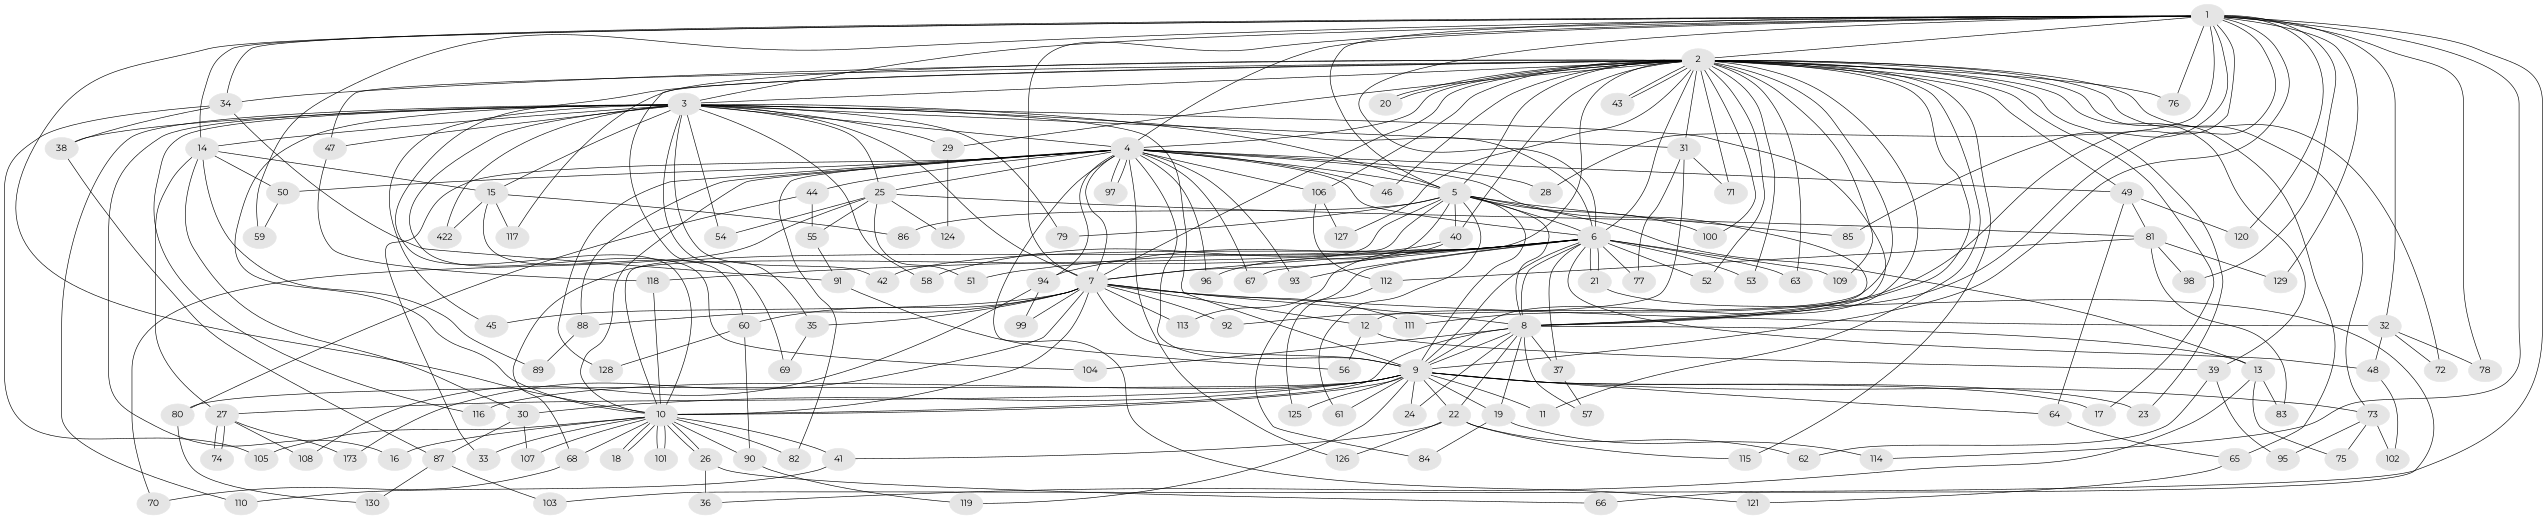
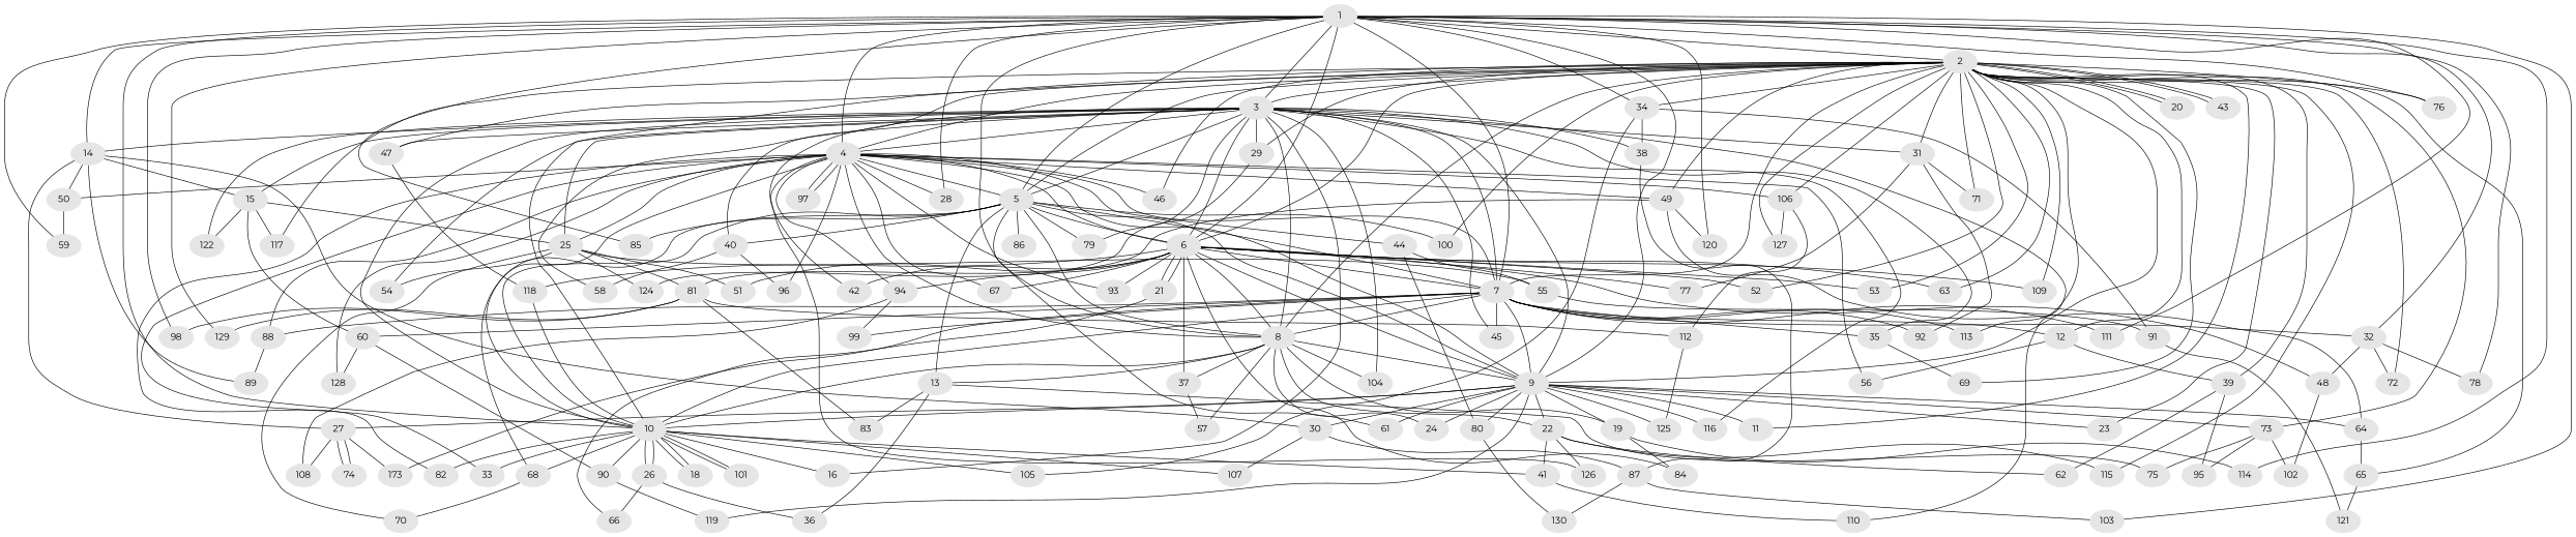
  graph {
    fontname=Montserrat
    node [color=gray90 fontname=Montserrat style=filled]
    edge [fontname=Montserrat]
    1
    2
    3
    4
    5
    6
    7
    8
    9
    10
    14
    28
    32
    34
    59
    76
    78
    85
    98
    103
    111
    114
    120
    129
    11
    12
-   17
    20
    23
    29
    31
    39
    40
    43
    46
    47
    49
    52
    53
    63
    65
    69
    71
    72
    73
    100
    106
    109
    113
    115
    117
    127
    15
    16
    25
    35
    38
    42
    45
    54
    58
    79
    104
    110
    116
-   122 [label=422]
+   122
    33
    44
    50
    56
    67
    82
    88
    93
    94
    96
    97
    126
    128
    13
    61
    68
    86
    21
    37
    48
    51
    77
    84
    118
    60
    92
    99
    n94 [label=173]
    19
    22
    24
    57
    27
    30
    64
    80
    119
    125
    18
    26
    41
    90
    101
    105
    107
    89
    91
    124
    62
    95
    81
    121
    75
    102
    112
    55
    70
    87
    108
    36
    83
    66
    74
    130
    1 -- 2
    1 -- 3
    1 -- 4
    1 -- 5
    1 -- 6
    1 -- 7
    1 -- 8
    1 -- 9
    1 -- 10
    1 -- 14
    1 -- 28
    1 -- 32
    1 -- 34
    1 -- 59
    1 -- 76
    1 -- 78
    1 -- 85
    1 -- 98
    1 -- 103
    1 -- 111
    1 -- 114
    1 -- 120
    1 -- 129
    2 -- 3
    2 -- 4
    2 -- 5
    2 -- 6
    2 -- 7
    2 -- 8
    2 -- 9
    2 -- 10
    2 -- 34
    2 -- 76
    2 -- 11
    2 -- 12
-   2 -- 17
    2 -- 20
    2 -- 20
    2 -- 23
    2 -- 29
    2 -- 31
    2 -- 39
    2 -- 40
    2 -- 43
    2 -- 43
    2 -- 46
    2 -- 47
    2 -- 49
    2 -- 52
    2 -- 53
    2 -- 63
    2 -- 65
    2 -- 69
    2 -- 71
    2 -- 72
    2 -- 73
    2 -- 100
    2 -- 106
    2 -- 109
    2 -- 113
    2 -- 115
    2 -- 117
    2 -- 127
    3 -- 4
    3 -- 5
    3 -- 6
    3 -- 7
    3 -- 8
    3 -- 9
    3 -- 10
    3 -- 14
    3 -- 29
    3 -- 31
    3 -- 47
    3 -- 15
    3 -- 16
    3 -- 25
    3 -- 35
    3 -- 38
    3 -- 42
    3 -- 45
    3 -- 54
    3 -- 58
    3 -- 79
    3 -- 104
    3 -- 110
    3 -- 116
    3 -- 122
    4 -- 5
    4 -- 6
    4 -- 7
    4 -- 8
    4 -- 9
    4 -- 10
    4 -- 28
    4 -- 46
    4 -- 49
    4 -- 106
    4 -- 25
    4 -- 33
    4 -- 44
    4 -- 50
    4 -- 56
    4 -- 67
    4 -- 82
    4 -- 88
    4 -- 93
    4 -- 94
    4 -- 96
    4 -- 97
    4 -- 97
    4 -- 126
    4 -- 128
    5 -- 6
    5 -- 7
    5 -- 8
    5 -- 9
    5 -- 10
    5 -- 85
    5 -- 40
    5 -- 100
    5 -- 79
    5 -- 13
    5 -- 61
    5 -- 68
    5 -- 86
    6 -- 7
    6 -- 8
    6 -- 9
    6 -- 52
    6 -- 53
    6 -- 63
    6 -- 109
    6 -- 42
    6 -- 67
    6 -- 93
    6 -- 94
    6 -- 21
    6 -- 21
    6 -- 37
    6 -- 48
    6 -- 51
    6 -- 77
    6 -- 84
    6 -- 118
    7 -- 8
    7 -- 9
    7 -- 10
    7 -- 32
    7 -- 111
    7 -- 12
    7 -- 113
    7 -- 35
    7 -- 45
    7 -- 88
    7 -- 60
    7 -- 92
    7 -- 99
    7 -- n94
    8 -- 9
    8 -- 10
    8 -- 104
    8 -- 13
    8 -- 37
    8 -- 19
    8 -- 22
    8 -- 24
    8 -- 57
    9 -- 10
    9 -- 11
-   9 -- 17
    9 -- 23
    9 -- 73
    9 -- 116
    9 -- 61
    9 -- 19
    9 -- 22
    9 -- 24
    9 -- 27
    9 -- 30
    9 -- 64
    9 -- 80
    9 -- 119
    9 -- 125
    10 -- 16
    10 -- 33
    10 -- 82
    10 -- 68
    10 -- 18
    10 -- 18
    10 -- 26
    10 -- 26
    10 -- 41
    10 -- 90
    10 -- 101
    10 -- 101
    10 -- 105
    10 -- 107
    14 -- 15
    14 -- 50
    14 -- 27
    14 -- 30
    14 -- 89
    32 -- 78
    32 -- 72
    32 -- 48
    34 -- 38
    34 -- 105
    34 -- 91
    12 -- 39
    12 -- 56
    29 -- 124
    31 -- 71
    31 -- 77
    31 -- 92
    39 -- 62
    39 -- 95
    40 -- 58
    40 -- 96
    47 -- 118
    49 -- 120
    49 -- 64
    49 -- 81
    65 -- 121
    73 -- 95
    73 -- 75
    73 -- 102
    106 -- 127
    106 -- 112
    15 -- 117
    15 -- 122
-   15 -- 86
+   15 -- 25
    15 -- 60
    25 -- 54
    25 -- 51
    25 -- 124
    25 -- 81
    25 -- 55
    25 -- 70
    35 -- 69
    38 -- 87
    44 -- 80
    44 -- 55
    50 -- 59
    88 -- 89
    94 -- 99
    94 -- 108
    13 -- 75
    13 -- 36
    13 -- 83
    68 -- 70
    21 -- 66
    37 -- 57
    48 -- 102
    118 -- 10
    60 -- 128
    60 -- 90
    19 -- 114
    19 -- 84
    22 -- 115
    22 -- 126
    22 -- 41
    22 -- 62
    27 -- n94
    27 -- 108
    27 -- 74
    27 -- 74
    30 -- 107
    30 -- 87
    64 -- 65
    80 -- 130
    26 -- 36
    26 -- 66
    41 -- 110
    90 -- 119
    91 -- 121
    81 -- 98
    81 -- 129
    81 -- 112
    81 -- 83
    112 -- 125
    55 -- 91
    87 -- 103
    87 -- 130
  }
